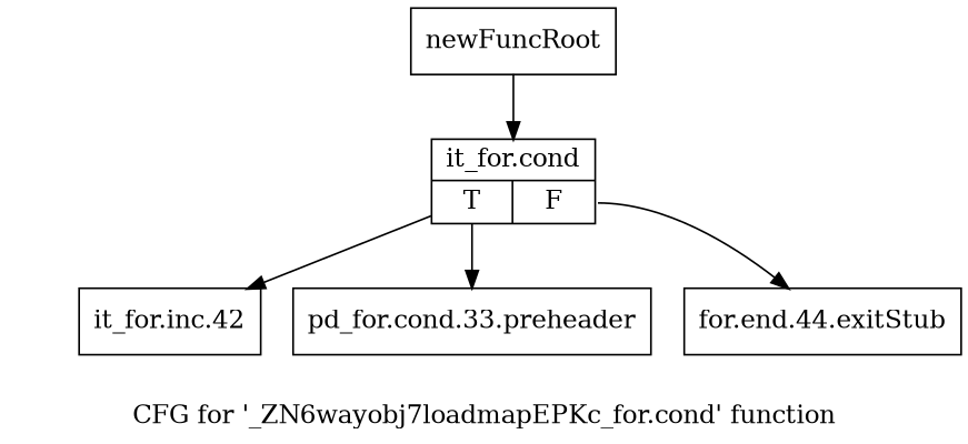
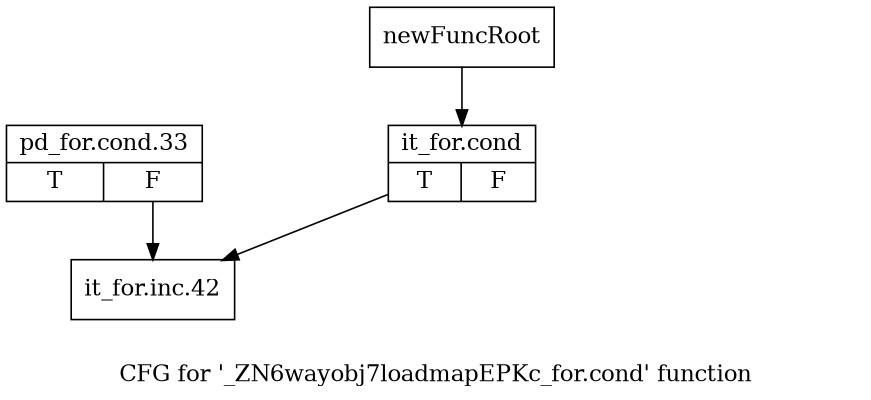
  digraph {
    label="CFG for '_ZN6wayobj7loadmapEPKc_for.cond' function"
    node [shape=record]
    n1 [label="{newFuncRoot}"]
    n2 [label="{it_for.cond|{<s0>T|<s1>F}}"]
-   n3 [label="{for.end.44.exitStub}"]
-   n4 [label="{pd_for.cond.33.preheader}"]
    n5 [label="{it_for.inc.42}"]
+   n6 [label="{pd_for.cond.33|{<s0>T|<s1>F}}"]
    n1 -> n2
-   n2 -> n3 [tailport=s1]
-   n2 -> n4 [tailport=s0]
    n2 -> n5
+   n6 -> n5 [tailport=s1]
  }
